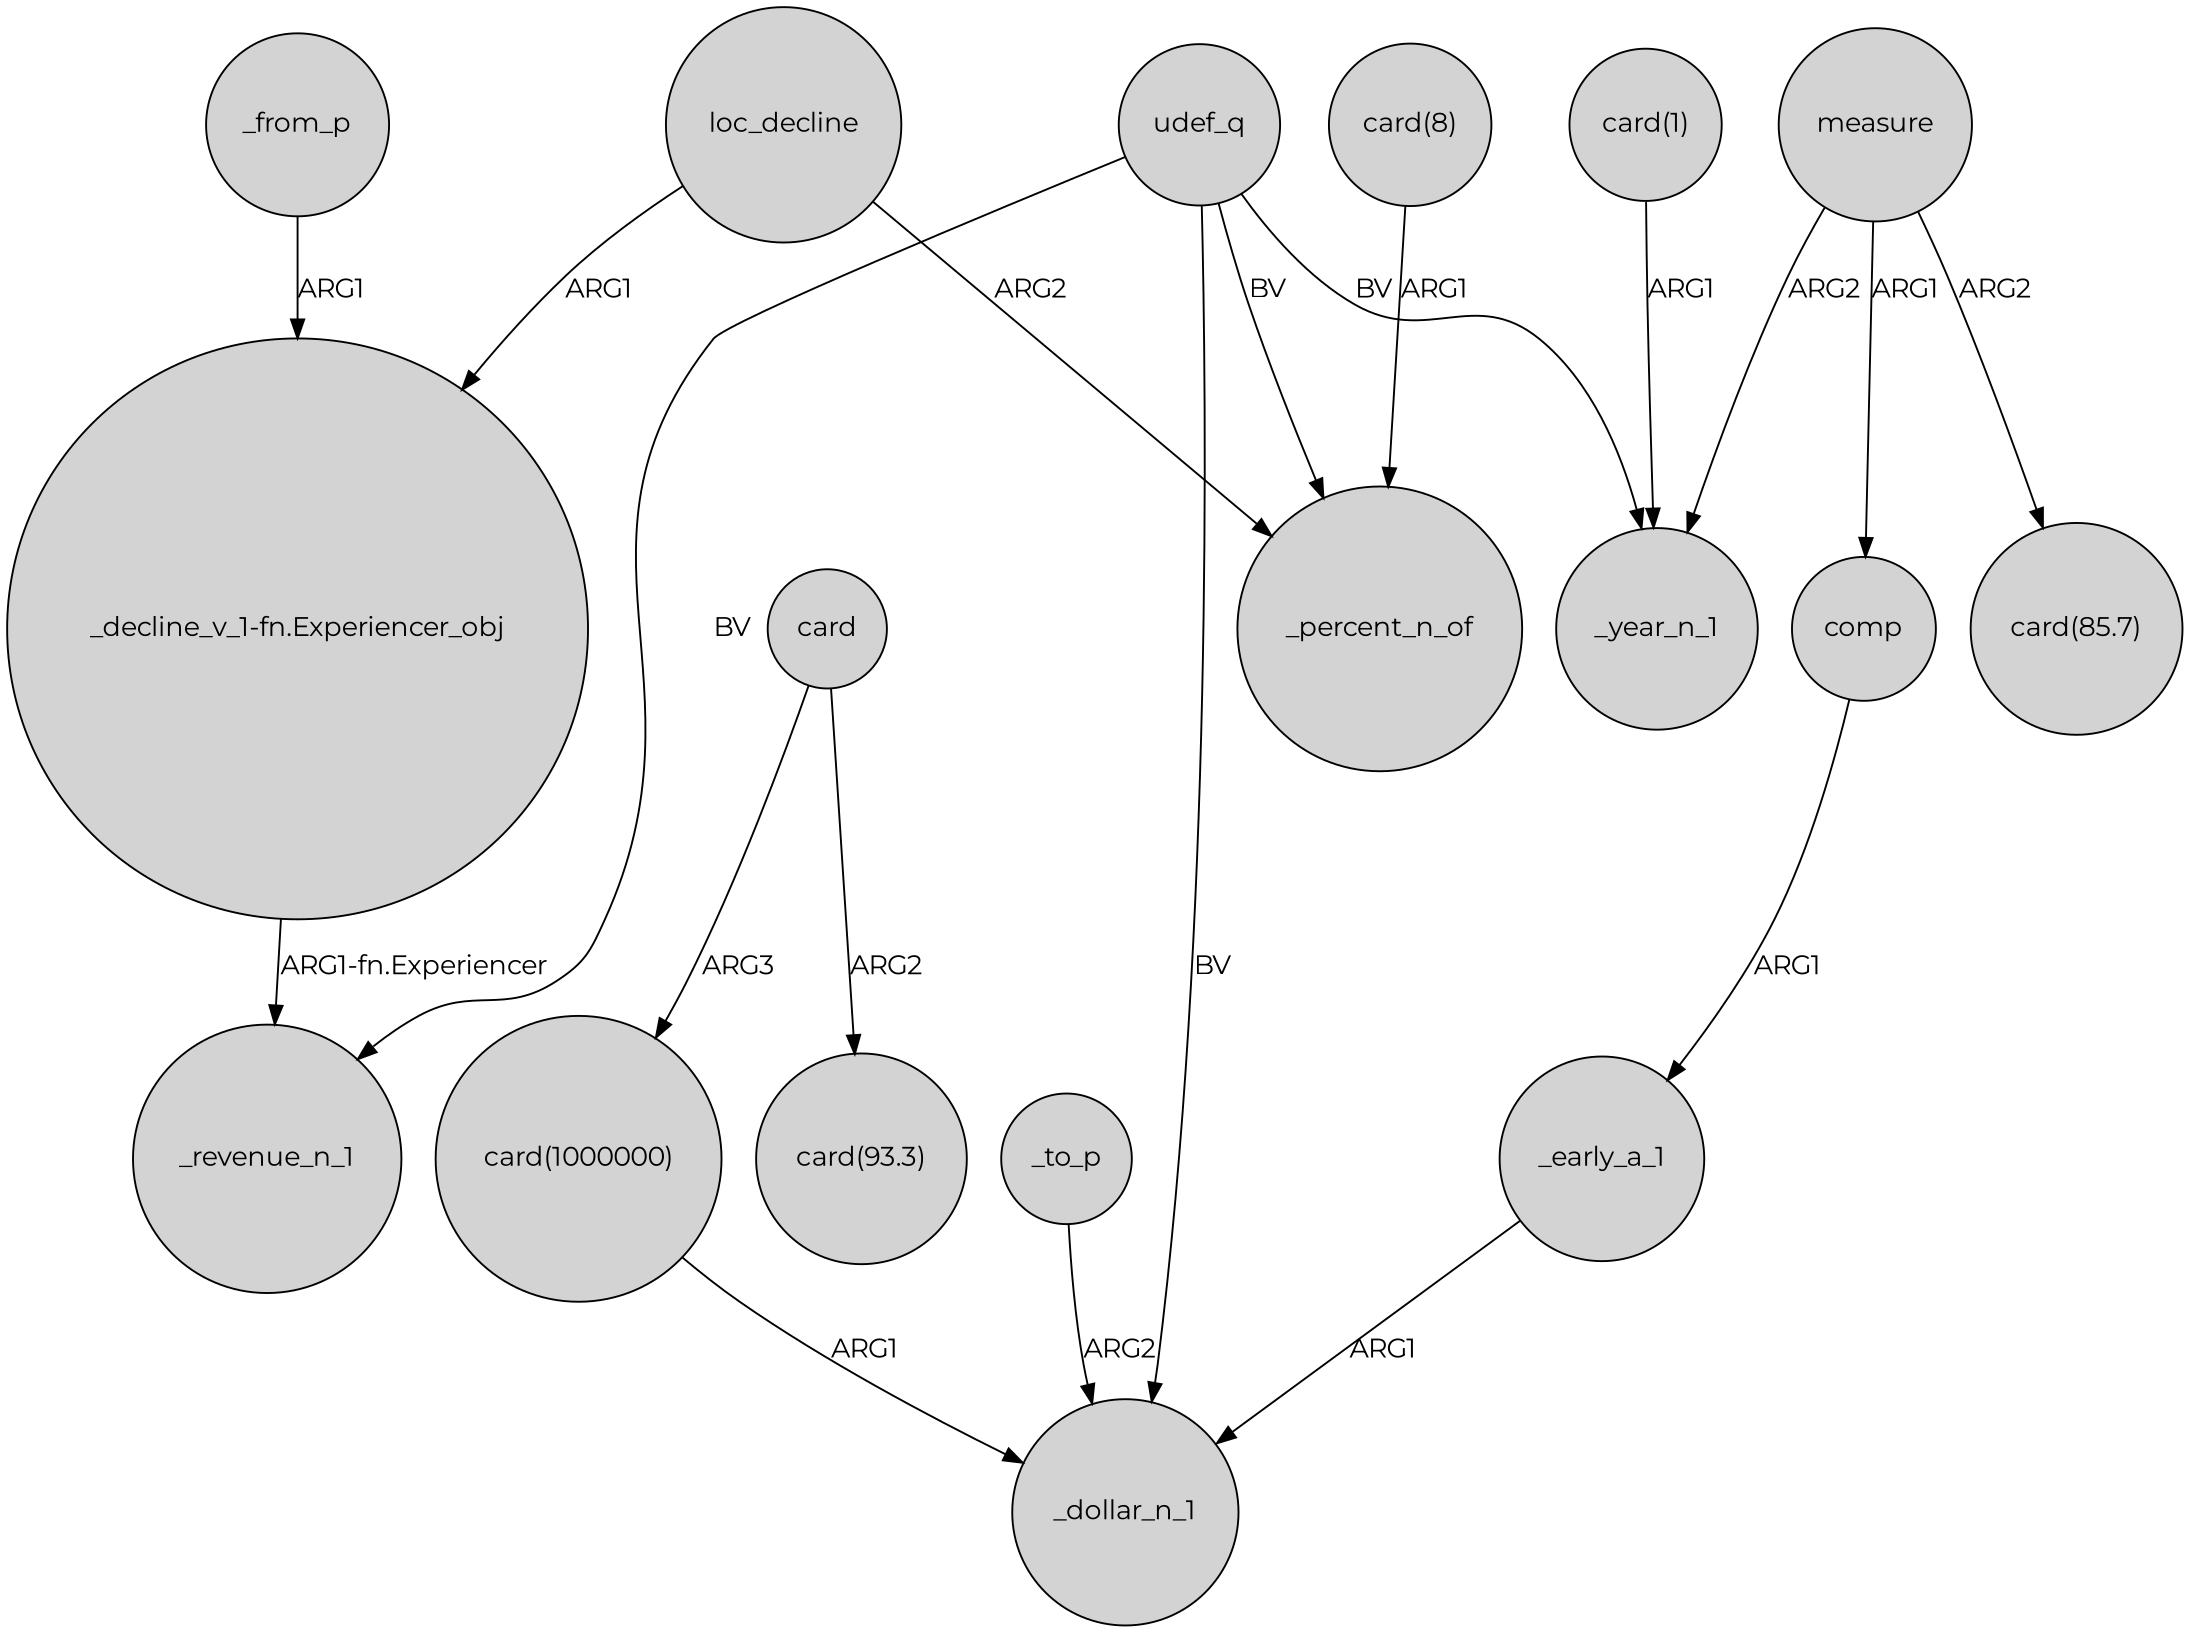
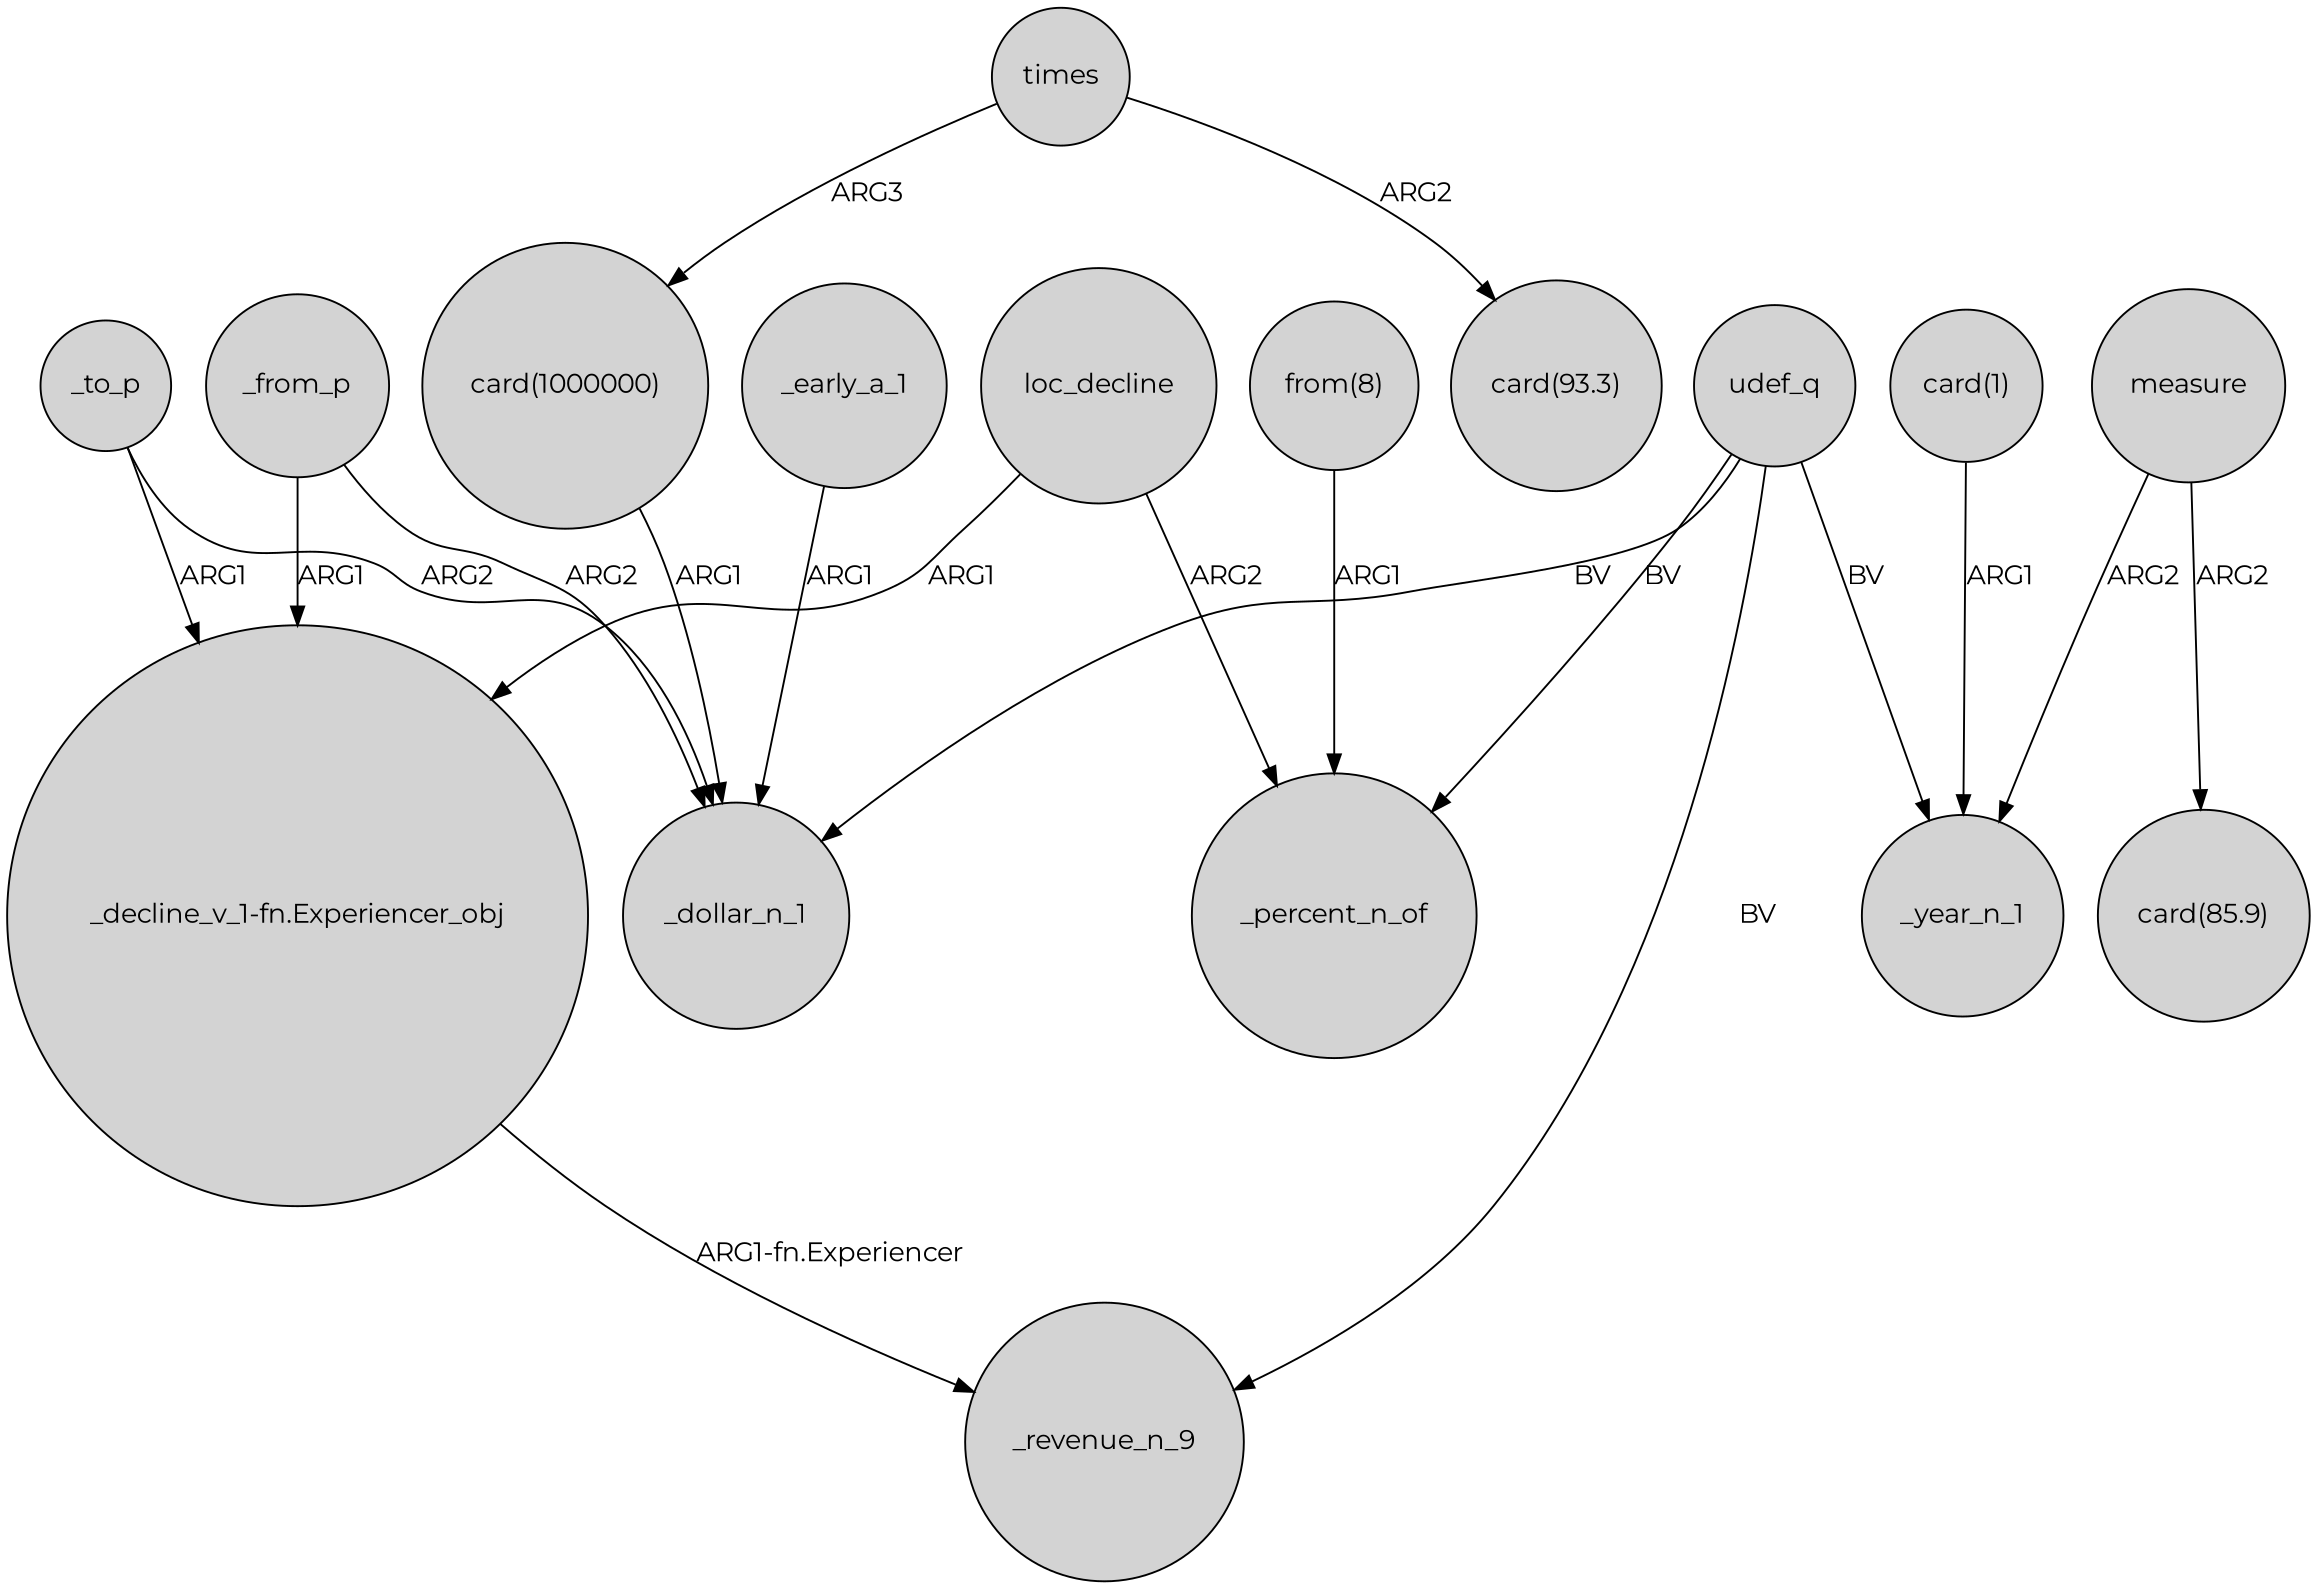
  digraph {
    fontname=Montserrat
    node [fontname=Montserrat shape=circle style=filled]
    edge [fontname=Montserrat]
    _from_p
    "_decline_v_1-fn.Experiencer_obj"
    _dollar_n_1
-   _revenue_n_1
+   _revenue_n_1 [label=_revenue_n_9]
    n5 [label=loc_decline]
    _percent_n_of
-   times [label=card]
+   times
    "card(93.3)"
    "card(1000000)"
    "card(1)"
    _year_n_1
-   comp
    _early_a_1
    _to_p
-   "card(8)"
+   "card(8)" [label="from(8)"]
    udef_q
    measure
-   "card(85.7)"
+   "card(85.7)" [label="card(85.9)"]
    _from_p -> "_decline_v_1-fn.Experiencer_obj" [label=ARG1]
+   _from_p -> _dollar_n_1 [label=ARG2]
    "_decline_v_1-fn.Experiencer_obj" -> _revenue_n_1 [label="ARG1-fn.Experiencer"]
    n5 -> "_decline_v_1-fn.Experiencer_obj" [label=ARG1]
    n5 -> _percent_n_of [label=ARG2]
    times -> "card(93.3)" [label=ARG2]
    times -> "card(1000000)" [label=ARG3]
    "card(1000000)" -> _dollar_n_1 [label=ARG1]
    "card(1)" -> _year_n_1 [label=ARG1]
-   comp -> _early_a_1 [label=ARG1]
    _early_a_1 -> _dollar_n_1 [label=ARG1]
+   _to_p -> "_decline_v_1-fn.Experiencer_obj" [label=ARG1]
    _to_p -> _dollar_n_1 [label=ARG2]
    "card(8)" -> _percent_n_of [label=ARG1]
    udef_q -> _dollar_n_1 [label=BV]
    udef_q -> _revenue_n_1 [label=BV]
    udef_q -> _percent_n_of [label=BV]
    udef_q -> _year_n_1 [label=BV]
    measure -> _year_n_1 [label=ARG2]
-   measure -> comp [label=ARG1]
    measure -> "card(85.7)" [label=ARG2]
  }
